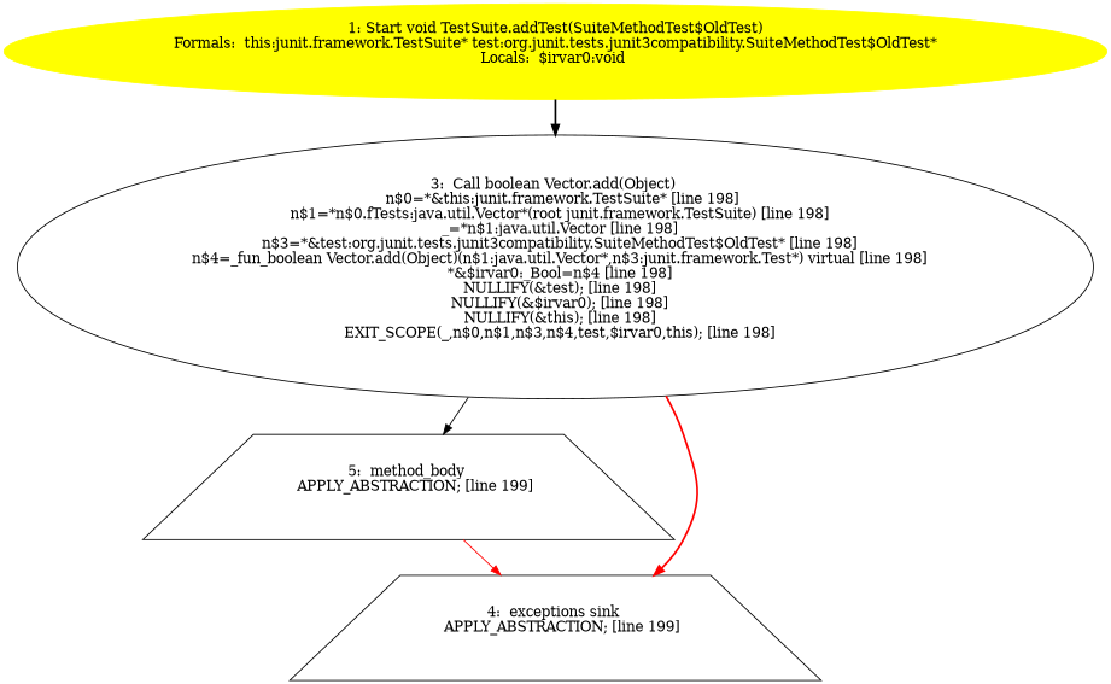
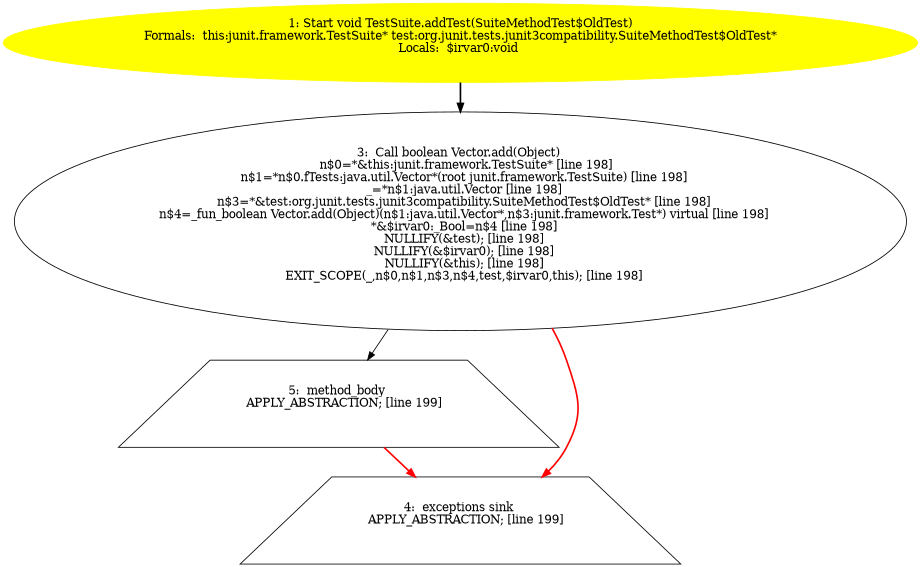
  digraph {
    node [shape=ellipse]
    edge [style=bold]
    n1 [color=yellow label="1: Start void TestSuite.addTest(SuiteMethodTest$OldTest)\nFormals:  this:junit.framework.TestSuite* test:org.junit.tests.junit3compatibility.SuiteMethodTest$OldTest*\nLocals:  $irvar0:void \n  " style=filled]
    n2 [label="3:  Call boolean Vector.add(Object) \n   n$0=*&this:junit.framework.TestSuite* [line 198]\n  n$1=*n$0.fTests:java.util.Vector*(root junit.framework.TestSuite) [line 198]\n  _=*n$1:java.util.Vector [line 198]\n  n$3=*&test:org.junit.tests.junit3compatibility.SuiteMethodTest$OldTest* [line 198]\n  n$4=_fun_boolean Vector.add(Object)(n$1:java.util.Vector*,n$3:junit.framework.Test*) virtual [line 198]\n  *&$irvar0:_Bool=n$4 [line 198]\n  NULLIFY(&test); [line 198]\n  NULLIFY(&$irvar0); [line 198]\n  NULLIFY(&this); [line 198]\n  EXIT_SCOPE(_,n$0,n$1,n$3,n$4,test,$irvar0,this); [line 198]\n "]
    n3 [label="5:  method_body \n   APPLY_ABSTRACTION; [line 199]\n " shape=trapezium]
    n4 [label="4:  exceptions sink \n   APPLY_ABSTRACTION; [line 199]\n " shape=trapezium]
    n1 -> n2
    n2 -> n3 [style=solid]
    n2 -> n4 [color=red]
-   n3 -> n4 [color=red style=solid]
+   n3 -> n4 [color=red]
  }
